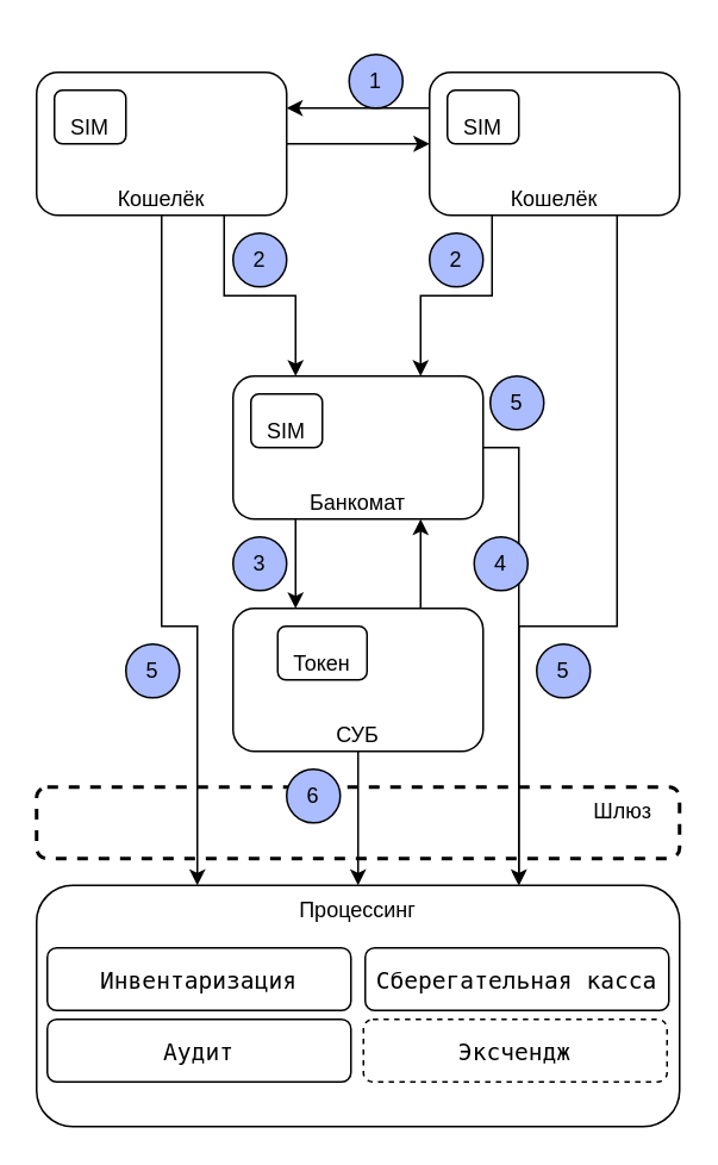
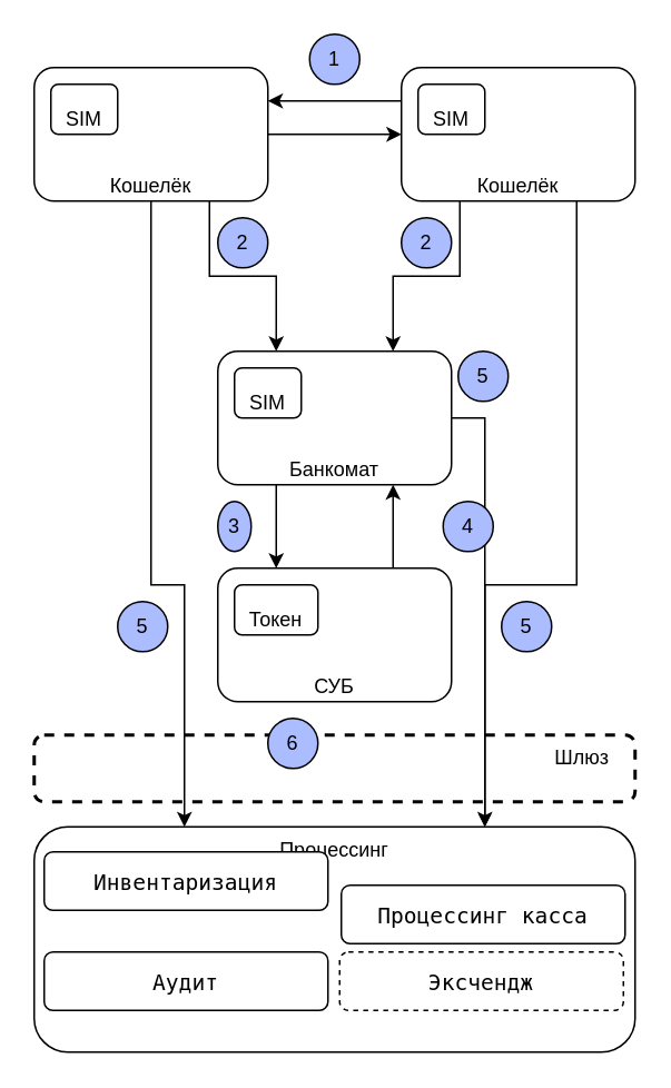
  <mxCell id="0" />
  <mxCell id="1" parent="0" />
  <mxCell id="2" style="edgeStyle=orthogonalEdgeStyle;rounded=0;orthogonalLoop=1;jettySize=auto;html=1;exitX=1;exitY=0.5;exitDx=0;exitDy=0;entryX=0;entryY=0.5;entryDx=0;entryDy=0;" edge="1" parent="1" source="5" target="10"><mxGeometry relative="1" as="geometry" /></mxCell>
  <mxCell id="3" style="edgeStyle=orthogonalEdgeStyle;rounded=0;orthogonalLoop=1;jettySize=auto;html=1;exitX=0.75;exitY=1;exitDx=0;exitDy=0;entryX=0.25;entryY=0;entryDx=0;entryDy=0;" edge="1" parent="1" source="5" target="14"><mxGeometry relative="1" as="geometry"><mxPoint x="170" y="190" as="targetPoint" /></mxGeometry></mxCell>
  <mxCell id="4" style="edgeStyle=orthogonalEdgeStyle;rounded=0;orthogonalLoop=1;jettySize=auto;html=1;exitX=0.5;exitY=1;exitDx=0;exitDy=0;entryX=0.25;entryY=0;entryDx=0;entryDy=0;" edge="1" parent="1" source="5" target="25"><mxGeometry relative="1" as="geometry"><Array as="points"><mxPoint x="90" y="350" /><mxPoint x="110" y="350" /></Array></mxGeometry></mxCell>
  <mxCell id="5" value="Кошелёк" style="rounded=1;whiteSpace=wrap;html=1;verticalAlign=bottom;" vertex="1" parent="1"><mxGeometry x="20" y="40" width="140" height="80" as="geometry" /></mxCell>
  <mxCell id="6" value="SIM" style="rounded=1;whiteSpace=wrap;html=1;verticalAlign=bottom;" vertex="1" parent="1"><mxGeometry x="30" y="50" width="40" height="30" as="geometry" /></mxCell>
  <mxCell id="7" style="edgeStyle=orthogonalEdgeStyle;rounded=0;orthogonalLoop=1;jettySize=auto;html=1;exitX=0.25;exitY=1;exitDx=0;exitDy=0;entryX=0.75;entryY=0;entryDx=0;entryDy=0;" edge="1" parent="1" source="10" target="14"><mxGeometry relative="1" as="geometry" /></mxCell>
  <mxCell id="8" style="edgeStyle=orthogonalEdgeStyle;rounded=0;orthogonalLoop=1;jettySize=auto;html=1;exitX=0;exitY=0.25;exitDx=0;exitDy=0;entryX=1;entryY=0.25;entryDx=0;entryDy=0;" edge="1" parent="1" source="10" target="5"><mxGeometry relative="1" as="geometry" /></mxCell>
  <mxCell id="9" style="edgeStyle=orthogonalEdgeStyle;rounded=0;orthogonalLoop=1;jettySize=auto;html=1;exitX=0.75;exitY=1;exitDx=0;exitDy=0;entryX=0.75;entryY=0;entryDx=0;entryDy=0;" edge="1" parent="1" source="10" target="25"><mxGeometry relative="1" as="geometry"><Array as="points"><mxPoint x="345" y="350" /><mxPoint x="290" y="350" /></Array></mxGeometry></mxCell>
  <mxCell id="10" value="Кошелёк" style="rounded=1;whiteSpace=wrap;html=1;verticalAlign=bottom;" vertex="1" parent="1"><mxGeometry x="240" y="40" width="140" height="80" as="geometry" /></mxCell>
  <mxCell id="11" value="SIM" style="rounded=1;whiteSpace=wrap;html=1;verticalAlign=bottom;" vertex="1" parent="1"><mxGeometry x="250" y="50" width="40" height="30" as="geometry" /></mxCell>
  <mxCell id="12" style="edgeStyle=orthogonalEdgeStyle;rounded=0;orthogonalLoop=1;jettySize=auto;html=1;exitX=0.25;exitY=1;exitDx=0;exitDy=0;entryX=0.25;entryY=0;entryDx=0;entryDy=0;" edge="1" parent="1" source="14" target="18"><mxGeometry relative="1" as="geometry" /></mxCell>
  <mxCell id="13" style="edgeStyle=orthogonalEdgeStyle;rounded=0;orthogonalLoop=1;jettySize=auto;html=1;exitX=1;exitY=0.5;exitDx=0;exitDy=0;entryX=0.75;entryY=0;entryDx=0;entryDy=0;endArrow=open;" edge="1" parent="1" source="14" target="25"><mxGeometry relative="1" as="geometry" /></mxCell>
  <mxCell id="14" value="Банкомат" style="rounded=1;whiteSpace=wrap;html=1;verticalAlign=bottom;" vertex="1" parent="1"><mxGeometry x="130" y="210" width="140" height="80" as="geometry" /></mxCell>
  <mxCell id="15" value="SIM" style="rounded=1;whiteSpace=wrap;html=1;verticalAlign=bottom;" vertex="1" parent="1"><mxGeometry x="140" y="220" width="40" height="30" as="geometry" /></mxCell>
  <mxCell id="16" style="edgeStyle=orthogonalEdgeStyle;rounded=0;orthogonalLoop=1;jettySize=auto;html=1;exitX=0.75;exitY=0;exitDx=0;exitDy=0;entryX=0.75;entryY=1;entryDx=0;entryDy=0;" edge="1" parent="1" source="18" target="14"><mxGeometry relative="1" as="geometry" /></mxCell>
- <mxCell id="17" style="edgeStyle=orthogonalEdgeStyle;rounded=0;orthogonalLoop=1;jettySize=auto;html=1;exitX=0.5;exitY=1;exitDx=0;exitDy=0;entryX=0.5;entryY=0;entryDx=0;entryDy=0;" edge="1" parent="1" source="18" target="25"><mxGeometry relative="1" as="geometry" /></mxCell>
  <mxCell id="18" value="СУБ" style="rounded=1;whiteSpace=wrap;html=1;verticalAlign=bottom;" vertex="1" parent="1"><mxGeometry x="130" y="340" width="140" height="80" as="geometry" /></mxCell>
- <mxCell id="19" value="Токен" style="rounded=1;whiteSpace=wrap;html=1;verticalAlign=bottom;" vertex="1" parent="1"><mxGeometry x="155" y="350" width="50" height="30" as="geometry" /></mxCell>
- <mxCell id="20" value="1" style="ellipse;whiteSpace=wrap;html=1;aspect=fixed;verticalAlign=middle;fillColor=#ABBCFF;" vertex="1" parent="1"><mxGeometry x="195" y="30" width="30" height="30" as="geometry" /></mxCell>
+ <mxCell id="19" value="Токен" style="rounded=1;whiteSpace=wrap;html=1;verticalAlign=bottom;" vertex="1" parent="1"><mxGeometry x="140" y="350" width="50" height="30" as="geometry" /></mxCell>
+ <mxCell id="20" value="1" style="ellipse;whiteSpace=wrap;html=1;aspect=fixed;verticalAlign=middle;fillColor=#ABBCFF;" vertex="1" parent="1"><mxGeometry x="185" y="20" width="30" height="30" as="geometry" /></mxCell>
  <mxCell id="21" value="2" style="ellipse;whiteSpace=wrap;html=1;aspect=fixed;verticalAlign=middle;fillColor=#ABBCFF;" vertex="1" parent="1"><mxGeometry x="240" y="130" width="30" height="30" as="geometry" /></mxCell>
  <mxCell id="22" value="4" style="ellipse;whiteSpace=wrap;html=1;aspect=fixed;verticalAlign=middle;fillColor=#ABBCFF;" vertex="1" parent="1"><mxGeometry x="265" y="300" width="30" height="30" as="geometry" /></mxCell>
- <mxCell id="23" value="3" style="ellipse;whiteSpace=wrap;html=1;aspect=fixed;verticalAlign=middle;fillColor=#ABBCFF;" vertex="1" parent="1"><mxGeometry x="130" y="300" width="30" height="30" as="geometry" /></mxCell>
+ <mxCell id="23" value="3" style="ellipse;whiteSpace=wrap;html=1;aspect=fixed;verticalAlign=middle;fillColor=#ABBCFF;" vertex="1" parent="1"><mxGeometry x="130" y="300" width="20" height="30" as="geometry" /></mxCell>
  <mxCell id="24" value="2" style="ellipse;whiteSpace=wrap;html=1;aspect=fixed;verticalAlign=middle;fillColor=#ABBCFF;" vertex="1" parent="1"><mxGeometry x="130" y="130" width="30" height="30" as="geometry" /></mxCell>
  <mxCell id="25" value="Процессинг" style="rounded=1;whiteSpace=wrap;html=1;verticalAlign=top;" vertex="1" parent="1"><mxGeometry x="20" y="495" width="360" height="135" as="geometry" /></mxCell>
  <mxCell id="26" value="Шлюз&amp;nbsp; &amp;nbsp;&amp;nbsp;" style="rounded=1;whiteSpace=wrap;html=1;verticalAlign=top;fillColor=none;strokeWidth=2;dashed=1;align=right;" vertex="1" parent="1"><mxGeometry x="20" y="440" width="360" height="40" as="geometry" /></mxCell>
  <mxCell id="27" value="5" style="ellipse;whiteSpace=wrap;html=1;aspect=fixed;verticalAlign=middle;fillColor=#ABBCFF;" vertex="1" parent="1"><mxGeometry x="70" y="360" width="30" height="30" as="geometry" /></mxCell>
  <mxCell id="28" value="5" style="ellipse;whiteSpace=wrap;html=1;aspect=fixed;verticalAlign=middle;fillColor=#ABBCFF;" vertex="1" parent="1"><mxGeometry x="300" y="360" width="30" height="30" as="geometry" /></mxCell>
  <mxCell id="29" value="6" style="ellipse;whiteSpace=wrap;html=1;aspect=fixed;verticalAlign=middle;fillColor=#ABBCFF;" vertex="1" parent="1"><mxGeometry x="160" y="430" width="30" height="30" as="geometry" /></mxCell>
- <mxCell id="30" value="&lt;pre style=&quot;font-family: &amp;#34;jetbrains mono&amp;#34; , monospace ; font-size: 9.8pt&quot;&gt;&lt;span style=&quot;background-color: rgb(255 , 255 , 255)&quot;&gt;Инвентаризация&lt;/span&gt;&lt;/pre&gt;" style="rounded=1;whiteSpace=wrap;html=1;verticalAlign=middle;" vertex="1" parent="1"><mxGeometry x="26" y="530" width="170" height="35" as="geometry" /></mxCell>
- <mxCell id="31" value="&lt;pre style=&quot;font-family: &amp;#34;jetbrains mono&amp;#34; , monospace ; font-size: 9.8pt&quot;&gt;&lt;span style=&quot;background-color: rgb(255 , 255 , 255)&quot;&gt;Сберегательная касса&lt;/span&gt;&lt;/pre&gt;" style="rounded=1;whiteSpace=wrap;html=1;verticalAlign=middle;" vertex="1" parent="1"><mxGeometry x="204" y="530" width="170" height="35" as="geometry" /></mxCell>
+ <mxCell id="30" value="&lt;pre style=&quot;font-family: &amp;#34;jetbrains mono&amp;#34; , monospace ; font-size: 9.8pt&quot;&gt;&lt;span style=&quot;background-color: rgb(255 , 255 , 255)&quot;&gt;Инвентаризация&lt;/span&gt;&lt;/pre&gt;" style="rounded=1;whiteSpace=wrap;html=1;verticalAlign=middle;" vertex="1" parent="1"><mxGeometry x="26" y="510" width="170" height="35" as="geometry" /></mxCell>
+ <mxCell id="31" value="&lt;pre style=&quot;font-family: &amp;#34;jetbrains mono&amp;#34; , monospace ; font-size: 9.8pt&quot;&gt;&lt;span style=&quot;background-color: rgb(255 , 255 , 255)&quot;&gt;Процессинг касса&lt;/span&gt;&lt;/pre&gt;" style="rounded=1;whiteSpace=wrap;html=1;verticalAlign=middle;" vertex="1" parent="1"><mxGeometry x="204" y="530" width="170" height="35" as="geometry" /></mxCell>
  <mxCell id="32" value="&lt;pre style=&quot;font-family: &amp;#34;jetbrains mono&amp;#34; , monospace ; font-size: 9.8pt&quot;&gt;&lt;span style=&quot;background-color: rgb(255 , 255 , 255)&quot;&gt;Аудит&lt;/span&gt;&lt;/pre&gt;" style="rounded=1;whiteSpace=wrap;html=1;verticalAlign=middle;" vertex="1" parent="1"><mxGeometry x="26" y="570" width="170" height="35" as="geometry" /></mxCell>
  <mxCell id="33" value="&lt;pre style=&quot;font-family: &amp;#34;jetbrains mono&amp;#34; , monospace ; font-size: 9.8pt&quot;&gt;&lt;span style=&quot;background-color: rgb(255 , 255 , 255)&quot;&gt;Эксчендж&lt;/span&gt;&lt;/pre&gt;" style="rounded=1;whiteSpace=wrap;html=1;verticalAlign=middle;dashed=1;" vertex="1" parent="1"><mxGeometry x="203" y="570" width="170" height="35" as="geometry" /></mxCell>
  <mxCell id="34" value="5" style="ellipse;whiteSpace=wrap;html=1;aspect=fixed;verticalAlign=middle;fillColor=#ABBCFF;" vertex="1" parent="1"><mxGeometry x="274" y="210" width="30" height="30" as="geometry" /></mxCell>
